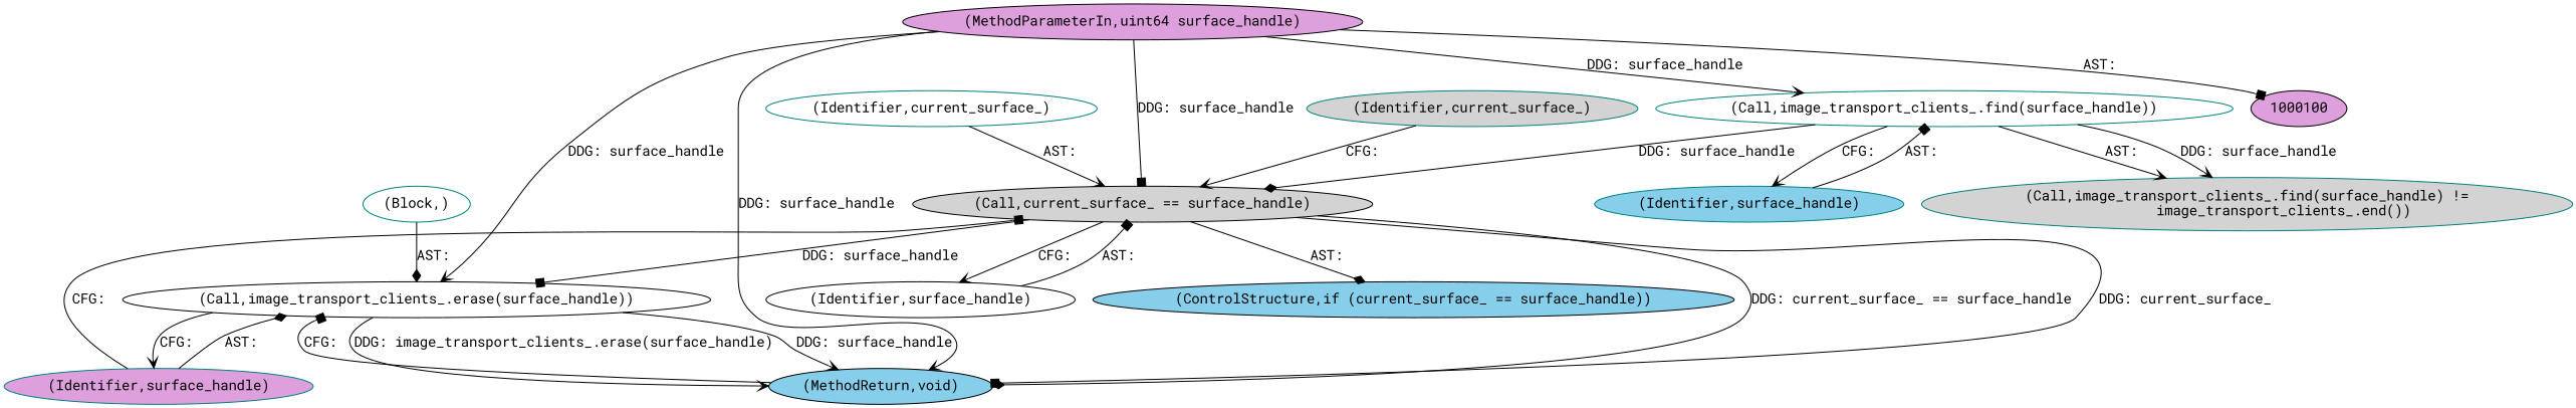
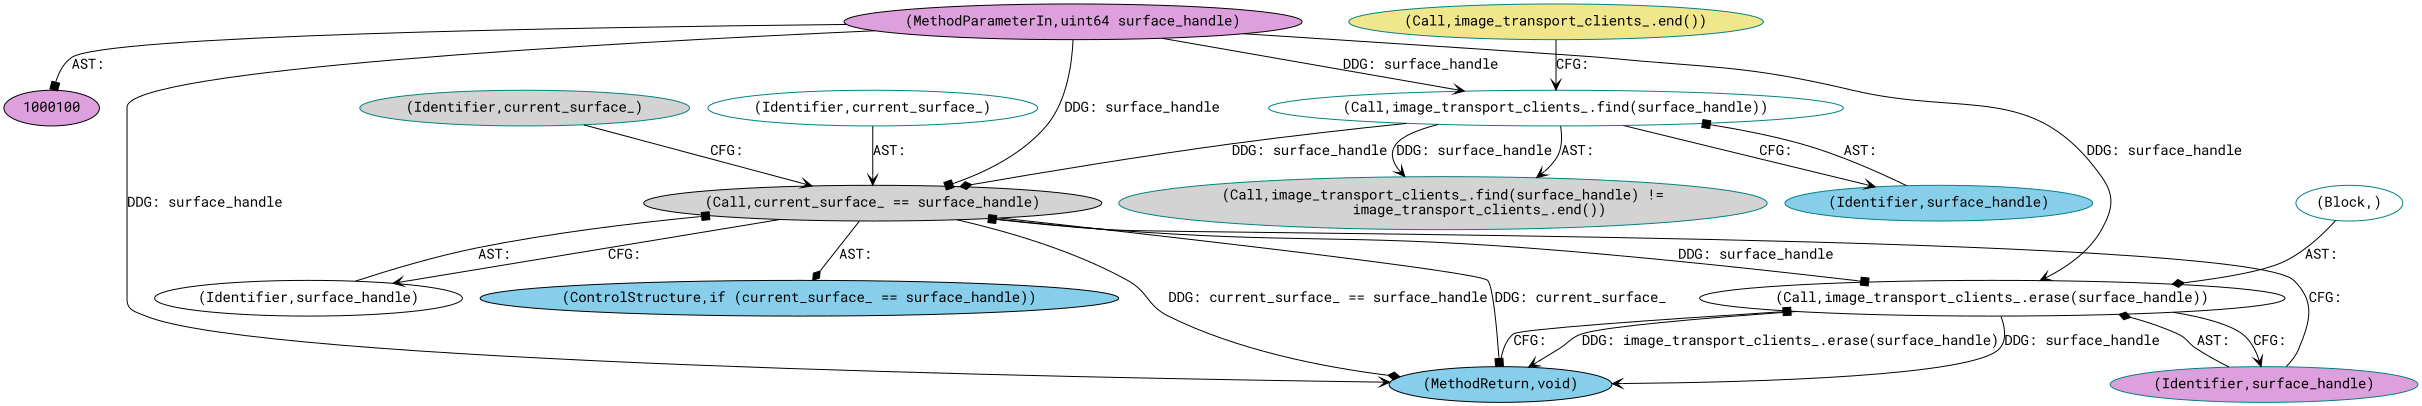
  digraph {
    fontname="Roboto Mono"
    node [color=teal fillcolor=white fontname="Roboto Mono" style=filled]
    edge [arrowhead=vee fontname="Roboto Mono"]
    n1 [color=black fillcolor=lightgrey label="(Call,current_surface_ == surface_handle)"]
    n2 [color=black label="(Call,image_transport_clients_.erase(surface_handle))"]
    n3 [color=black label="(Identifier,surface_handle)"]
    n4 [color=black fillcolor=skyblue label="(ControlStructure,if (current_surface_ == surface_handle))"]
    n5 [color=black fillcolor=skyblue label="(MethodReturn,void)"]
    n6 [fillcolor=plum label="(Identifier,surface_handle)"]
    n7 [label="(Call,image_transport_clients_.find(surface_handle))"]
    n8 [fillcolor=skyblue label="(Identifier,surface_handle)"]
    n9 [fillcolor=lightgrey label="(Call,image_transport_clients_.find(surface_handle) !=\n         image_transport_clients_.end())"]
    n10 [color=black fillcolor=plum label="(MethodParameterIn,uint64 surface_handle)"]
    1000100 [color=black fillcolor=plum]
    n12 [label="(Block,)"]
+   n13 [fillcolor=khaki label="(Call,image_transport_clients_.end())"]
    n14 [fillcolor=lightgrey label="(Identifier,current_surface_)"]
    n15 [label="(Identifier,current_surface_)"]
    n1 -> n2 [arrowhead=box label="DDG: surface_handle"]
    n1 -> n3 [label="CFG: "]
    n1 -> n4 [arrowhead=diamond label="AST: "]
    n1 -> n5 [arrowhead=diamond label="DDG: current_surface_ == surface_handle"]
    n1 -> n5 [arrowhead=box label="DDG: current_surface_"]
    n2 -> n5 [label="DDG: image_transport_clients_.erase(surface_handle)"]
    n2 -> n5 [label="DDG: surface_handle"]
    n2 -> n6 [label="CFG: "]
    n3 -> n1 [arrowhead=box label="AST: "]
    n5 -> n2 [arrowhead=box label="CFG: "]
    n6 -> n1 [arrowhead=box label="CFG: "]
    n6 -> n2 [arrowhead=diamond label="AST: "]
    n7 -> n1 [arrowhead=diamond label="DDG: surface_handle"]
    n7 -> n8 [label="CFG: "]
    n7 -> n9 [label="AST: "]
    n7 -> n9 [label="DDG: surface_handle"]
    n8 -> n7 [arrowhead=box label="AST: "]
    n10 -> n1 [arrowhead=box label="DDG: surface_handle"]
    n10 -> n2 [label="DDG: surface_handle"]
    n10 -> n5 [label="DDG: surface_handle"]
    n10 -> n7 [label="DDG: surface_handle"]
    n10 -> 1000100 [arrowhead=box label="AST: "]
    n12 -> n2 [arrowhead=diamond label="AST: "]
+   n13 -> n7 [label="CFG: "]
    n14 -> n1 [label="CFG: "]
    n15 -> n1 [label="AST: "]
  }
